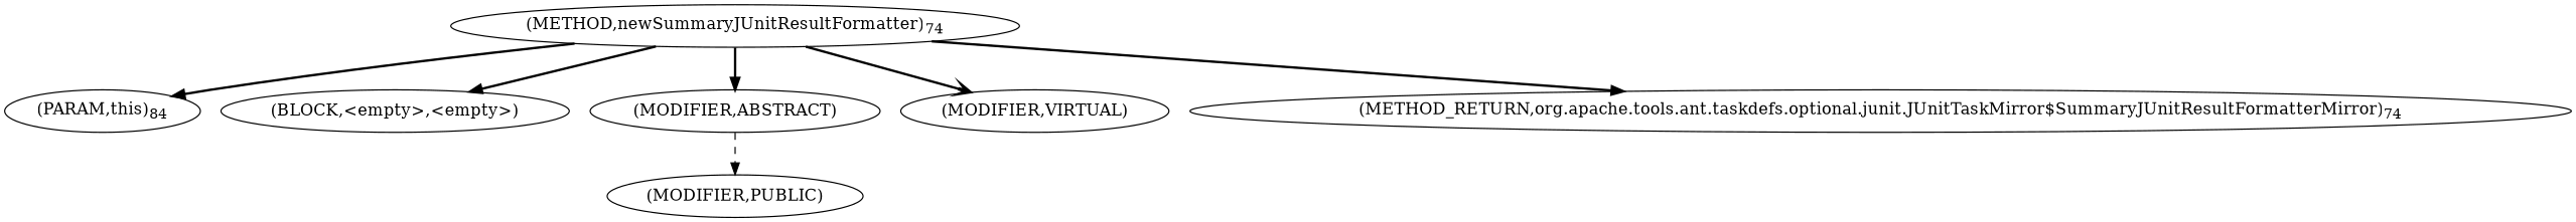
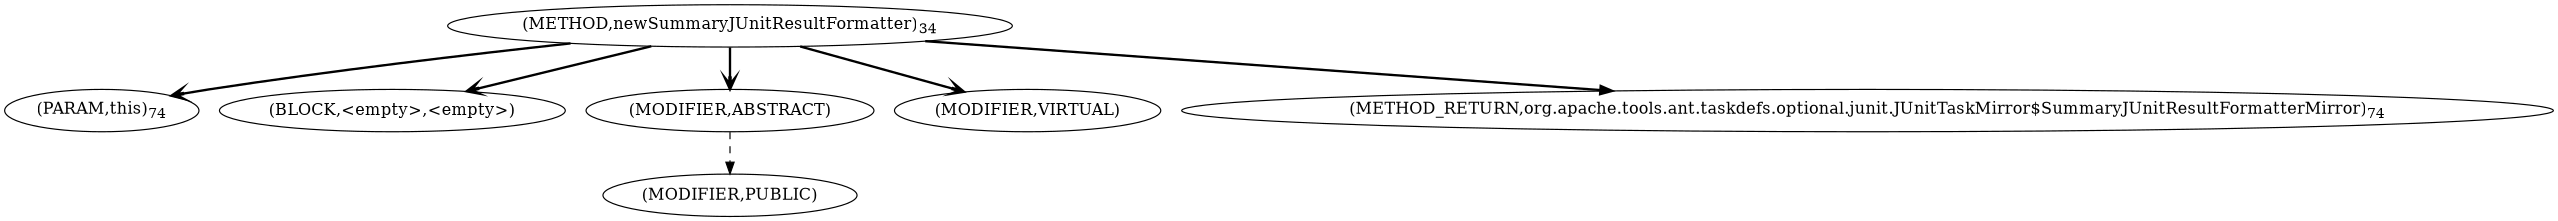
  digraph {
    edge [arrowhead=vee style=bold]
-   n1 [label=<(METHOD,newSummaryJUnitResultFormatter)<SUB>74</SUB>>]
-   n2 [label=<(PARAM,this)<SUB>84</SUB>>]
+   n1 [label=<(METHOD,newSummaryJUnitResultFormatter)<SUB>34</SUB>>]
+   n2 [label=<(PARAM,this)<SUB>74</SUB>>]
    n3 [label=<(BLOCK,&lt;empty&gt;,&lt;empty&gt;)>]
    n4 [label=<(MODIFIER,ABSTRACT)>]
    n5 [label=<(MODIFIER,VIRTUAL)>]
    n6 [label=<(METHOD_RETURN,org.apache.tools.ant.taskdefs.optional.junit.JUnitTaskMirror$SummaryJUnitResultFormatterMirror)<SUB>74</SUB>>]
    n7 [label=<(MODIFIER,PUBLIC)>]
-   n1 -> n2 [arrowhead=normal]
-   n1 -> n3 [arrowhead=normal]
-   n1 -> n4 [arrowhead=normal]
+   n1 -> n2
+   n1 -> n3
+   n1 -> n4
    n1 -> n5
    n1 -> n6 [arrowhead=normal]
    n4 -> n7 [arrowhead=normal style=dashed]
  }
